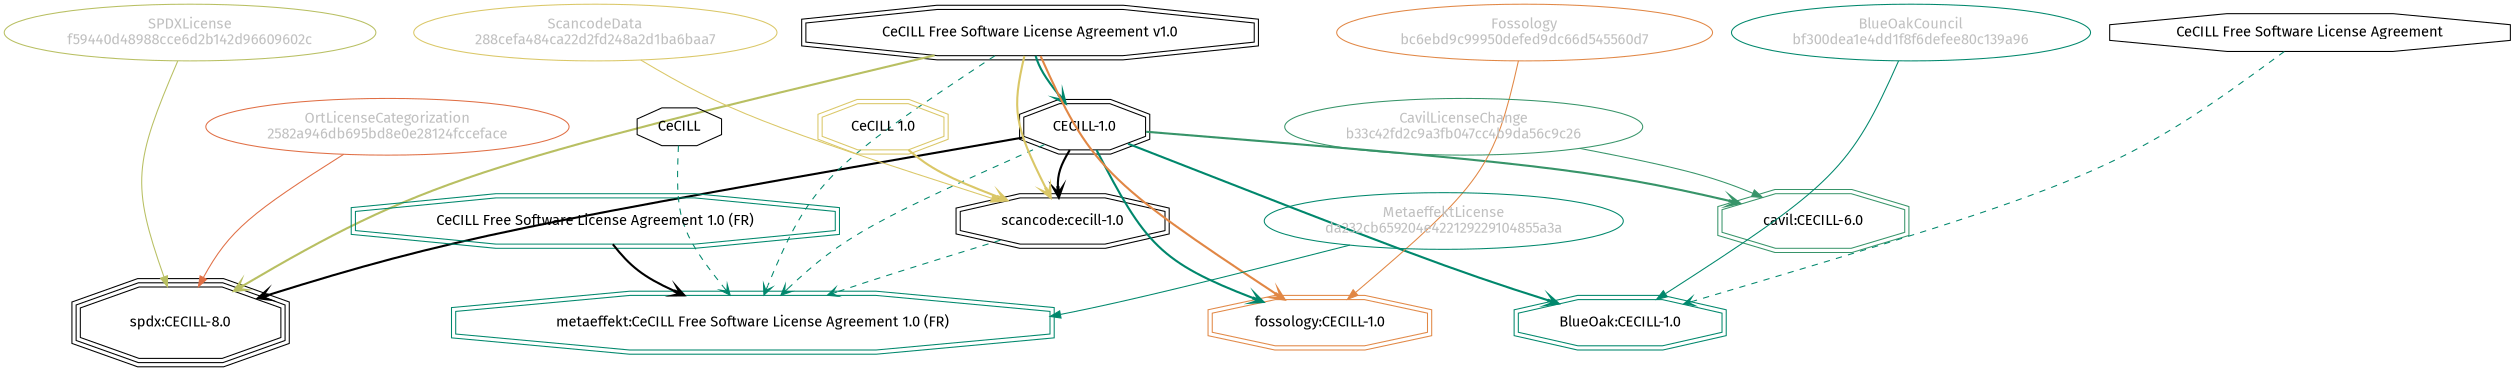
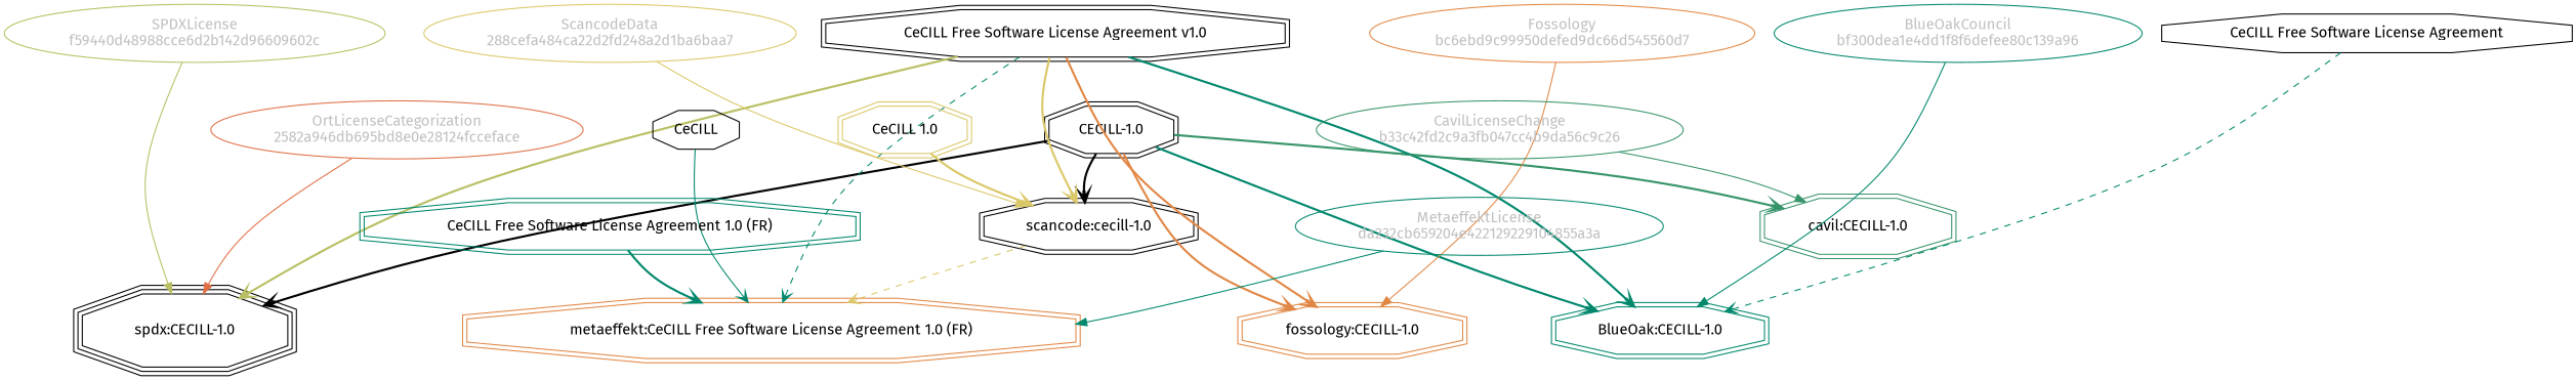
  strict digraph {
    fontname="Fira Sans"
    splines=curved
    node [fontname="Fira Sans" shape=doubleoctagon]
    edge [color="#00876c" fontname="Fira Sans" weight=0.5 arrowhead=vee style=bold]
    n1 [color="#b8bf62" fillcolor="beige;1" fontcolor=gray label="SPDXLicense\nf59440d48988cce6d2b142d96609602c" shape=ellipse]
-   n2 [label="spdx:CECILL-8.0" shape=tripleoctagon]
-   n3 [color="#00876c" label="metaeffekt:CeCILL Free Software License Agreement 1.0 (FR)"]
+   n2 [label="spdx:CECILL-1.0" shape=tripleoctagon]
+   n3 [color="#e18745" label="metaeffekt:CeCILL Free Software License Agreement 1.0 (FR)"]
    n4 [label="CECILL-1.0"]
    n5 [color="#00876c" label="BlueOak:CECILL-1.0"]
    n6 [label="scancode:cecill-1.0"]
    n7 [color="#e18745" label="fossology:CECILL-1.0"]
-   n8 [color="#379469" label="cavil:CECILL-6.0"]
+   n8 [color="#379469" label="cavil:CECILL-1.0"]
    n9 [label="CeCILL Free Software License Agreement v1.0"]
    n10 [label=CeCILL shape=octagon]
    n11 [color="#00876c" fillcolor="beige;1" fontcolor=gray label="BlueOakCouncil\nbf300dea1e4dd1f8f6defee80c139a96" shape=ellipse]
    n12 [label="CeCILL Free Software License Agreement" shape=octagon]
    n13 [color="#dac767" fillcolor="beige;1" fontcolor=gray label="ScancodeData\n288cefa484ca22d2fd248a2d1ba6baa7" shape=ellipse]
    n14 [color="#dac767" label="CeCILL 1.0"]
    n15 [color="#e18745" fillcolor="beige;1" fontcolor=gray label="Fossology\nbc6ebd9c99950defed9dc66d545560d7" shape=ellipse]
    n16 [color="#e06f45" fillcolor="beige;1" fontcolor=gray label="OrtLicenseCategorization\n2582a946db695bd8e0e28124fcceface" shape=ellipse]
    n17 [color="#379469" fillcolor="beige;1" fontcolor=gray label="CavilLicenseChange\nb33c42fd2c9a3fb047cc4b9da56c9c26" shape=ellipse]
    n18 [color="#00876c" fillcolor="beige;1" fontcolor=gray label="MetaeffektLicense\nda232cb659204e422129229104855a3a" shape=ellipse]
    n19 [color="#00876c" label="CeCILL Free Software License Agreement 1.0 (FR)"]
    n1 -> n2 [color="#b8bf62" arrowhead="" style=""]
    n4 -> n2 [weight=0.7 color=""]
-   n4 -> n3 [style=dashed]
    n4 -> n5 [weight=0.7]
    n4 -> n6 [weight=0.7 color=""]
-   n4 -> n7 [weight=0.7]
+   n4 -> n7 [color="#e18745" weight=0.7]
    n4 -> n8 [color="#379469" weight=0.7]
-   n6 -> n3 [style=dashed]
+   n6 -> n3 [color="#dac767" style=dashed]
    n9 -> n2 [color="#b8bf62" weight=0.7]
    n9 -> n3 [style=dashed]
-   n9 -> n4 [weight=0.7]
+   n9 -> n5 [weight=0.7]
    n9 -> n6 [color="#dac767" weight=0.7]
    n9 -> n7 [color="#e18745" weight=0.7]
-   n10 -> n3 [style=dashed]
+   n10 -> n3 [style=solid]
    n11 -> n5 [arrowhead="" style=""]
    n12 -> n5 [style=dashed]
    n13 -> n6 [color="#dac767" arrowhead="" style=""]
    n14 -> n6 [color="#dac767" weight=0.7]
    n15 -> n7 [color="#e18745" arrowhead="" style=""]
    n16 -> n2 [color="#e06f45" arrowhead="" style=""]
    n17 -> n8 [color="#379469" arrowhead="" style=""]
    n18 -> n3 [arrowhead="" style=""]
-   n19 -> n3 [color=black weight=0.7]
+   n19 -> n3 [weight=0.7]
  }
